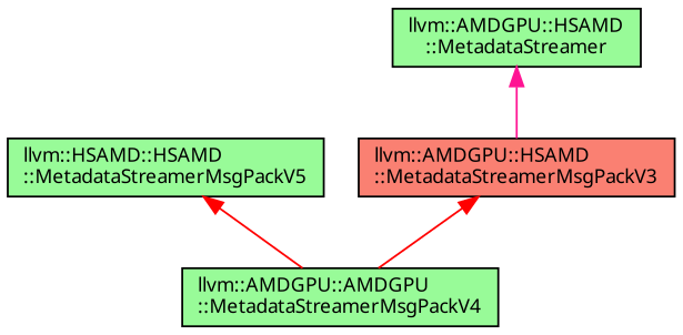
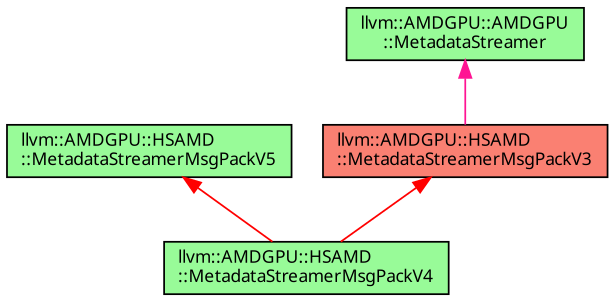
  digraph {
    fontname="Noto Sans"
    node [color=black fillcolor=palegreen fontname="Noto Sans" fontsize=10 shape=record style=filled]
    edge [color=red dir=back fontname="Noto Sans" fontsize=10 labelfontname=Helvetica labelfontsize=10 style=solid]
-   n1 [fontcolor=black height=0.2 label="llvm::AMDGPU::AMDGPU\l::MetadataStreamerMsgPackV4" width=0.4]
-   n2 [height=0.2 label="llvm::HSAMD::HSAMD\l::MetadataStreamerMsgPackV5" width=0.4]
+   n1 [fontcolor=black height=0.2 label="llvm::AMDGPU::HSAMD\l::MetadataStreamerMsgPackV4" width=0.4]
+   n2 [height=0.2 label="llvm::AMDGPU::HSAMD\l::MetadataStreamerMsgPackV5" width=0.4]
    n3 [fillcolor=salmon height=0.2 label="llvm::AMDGPU::HSAMD\l::MetadataStreamerMsgPackV3" width=0.4]
-   n4 [height=0.2 label="llvm::AMDGPU::HSAMD\l::MetadataStreamer" width=0.4]
+   n4 [height=0.2 label="llvm::AMDGPU::AMDGPU\l::MetadataStreamer" width=0.4]
    n2 -> n1
    n3 -> n1
    n4 -> n3 [color=deeppink]
  }
